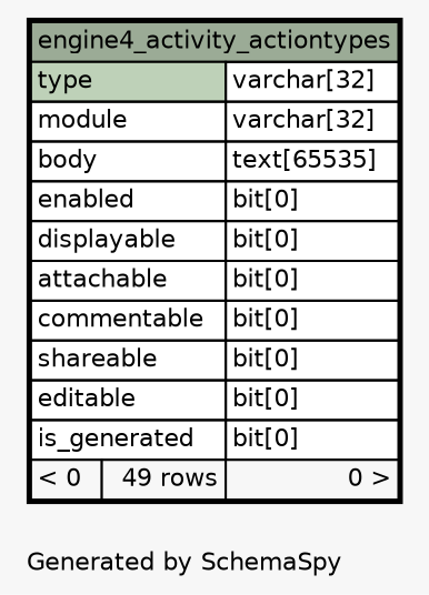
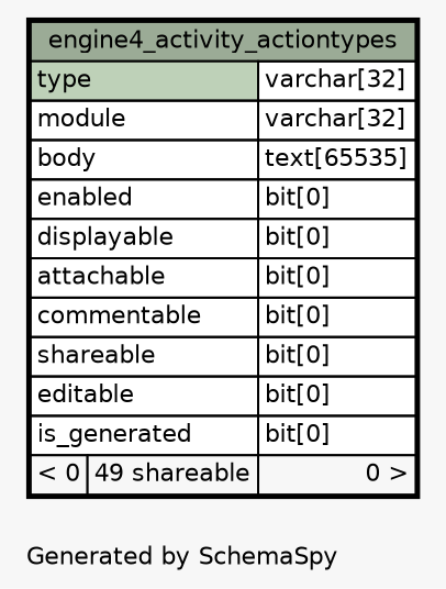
  digraph {
    bgcolor="#f7f7f7"
    fontname=Helvetica
    fontsize=11
    label="\nGenerated by SchemaSpy"
    labeljust=l
    nodesep=0.18
    rankdir=RL
    ranksep=0.46
-   n1 [fontname=Helvetica fontsize=11 label=<     <TABLE BORDER="2" CELLBORDER="1" CELLSPACING="0" BGCOLOR="#ffffff">       <TR><TD COLSPAN="3" BGCOLOR="#9bab96" ALIGN="CENTER">engine4_activity_actiontypes</TD></TR>       <TR><TD PORT="type" COLSPAN="2" BGCOLOR="#bed1b8" ALIGN="LEFT">type</TD><TD PORT="type.type" ALIGN="LEFT">varchar[32]</TD></TR>       <TR><TD PORT="module" COLSPAN="2" ALIGN="LEFT">module</TD><TD PORT="module.type" ALIGN="LEFT">varchar[32]</TD></TR>       <TR><TD PORT="body" COLSPAN="2" ALIGN="LEFT">body</TD><TD PORT="body.type" ALIGN="LEFT">text[65535]</TD></TR>       <TR><TD PORT="enabled" COLSPAN="2" ALIGN="LEFT">enabled</TD><TD PORT="enabled.type" ALIGN="LEFT">bit[0]</TD></TR>       <TR><TD PORT="displayable" COLSPAN="2" ALIGN="LEFT">displayable</TD><TD PORT="displayable.type" ALIGN="LEFT">bit[0]</TD></TR>       <TR><TD PORT="attachable" COLSPAN="2" ALIGN="LEFT">attachable</TD><TD PORT="attachable.type" ALIGN="LEFT">bit[0]</TD></TR>       <TR><TD PORT="commentable" COLSPAN="2" ALIGN="LEFT">commentable</TD><TD PORT="commentable.type" ALIGN="LEFT">bit[0]</TD></TR>       <TR><TD PORT="shareable" COLSPAN="2" ALIGN="LEFT">shareable</TD><TD PORT="shareable.type" ALIGN="LEFT">bit[0]</TD></TR>       <TR><TD PORT="editable" COLSPAN="2" ALIGN="LEFT">editable</TD><TD PORT="editable.type" ALIGN="LEFT">bit[0]</TD></TR>       <TR><TD PORT="is_generated" COLSPAN="2" ALIGN="LEFT">is_generated</TD><TD PORT="is_generated.type" ALIGN="LEFT">bit[0]</TD></TR>       <TR><TD ALIGN="LEFT" BGCOLOR="#f7f7f7">&lt; 0</TD><TD ALIGN="RIGHT" BGCOLOR="#f7f7f7">49 rows</TD><TD ALIGN="RIGHT" BGCOLOR="#f7f7f7">0 &gt;</TD></TR>     </TABLE>> shape=plaintext]
+   n1 [fontname=Helvetica fontsize=11 label=<     <TABLE BORDER="2" CELLBORDER="1" CELLSPACING="0" BGCOLOR="#ffffff">       <TR><TD COLSPAN="3" BGCOLOR="#9bab96" ALIGN="CENTER">engine4_activity_actiontypes</TD></TR>       <TR><TD PORT="type" COLSPAN="2" BGCOLOR="#bed1b8" ALIGN="LEFT">type</TD><TD PORT="type.type" ALIGN="LEFT">varchar[32]</TD></TR>       <TR><TD PORT="module" COLSPAN="2" ALIGN="LEFT">module</TD><TD PORT="module.type" ALIGN="LEFT">varchar[32]</TD></TR>       <TR><TD PORT="body" COLSPAN="2" ALIGN="LEFT">body</TD><TD PORT="body.type" ALIGN="LEFT">text[65535]</TD></TR>       <TR><TD PORT="enabled" COLSPAN="2" ALIGN="LEFT">enabled</TD><TD PORT="enabled.type" ALIGN="LEFT">bit[0]</TD></TR>       <TR><TD PORT="displayable" COLSPAN="2" ALIGN="LEFT">displayable</TD><TD PORT="displayable.type" ALIGN="LEFT">bit[0]</TD></TR>       <TR><TD PORT="attachable" COLSPAN="2" ALIGN="LEFT">attachable</TD><TD PORT="attachable.type" ALIGN="LEFT">bit[0]</TD></TR>       <TR><TD PORT="commentable" COLSPAN="2" ALIGN="LEFT">commentable</TD><TD PORT="commentable.type" ALIGN="LEFT">bit[0]</TD></TR>       <TR><TD PORT="shareable" COLSPAN="2" ALIGN="LEFT">shareable</TD><TD PORT="shareable.type" ALIGN="LEFT">bit[0]</TD></TR>       <TR><TD PORT="editable" COLSPAN="2" ALIGN="LEFT">editable</TD><TD PORT="editable.type" ALIGN="LEFT">bit[0]</TD></TR>       <TR><TD PORT="is_generated" COLSPAN="2" ALIGN="LEFT">is_generated</TD><TD PORT="is_generated.type" ALIGN="LEFT">bit[0]</TD></TR>       <TR><TD ALIGN="LEFT" BGCOLOR="#f7f7f7">&lt; 0</TD><TD ALIGN="RIGHT" BGCOLOR="#f7f7f7">49 shareable</TD><TD ALIGN="RIGHT" BGCOLOR="#f7f7f7">0 &gt;</TD></TR>     </TABLE>> shape=plaintext]
  }
